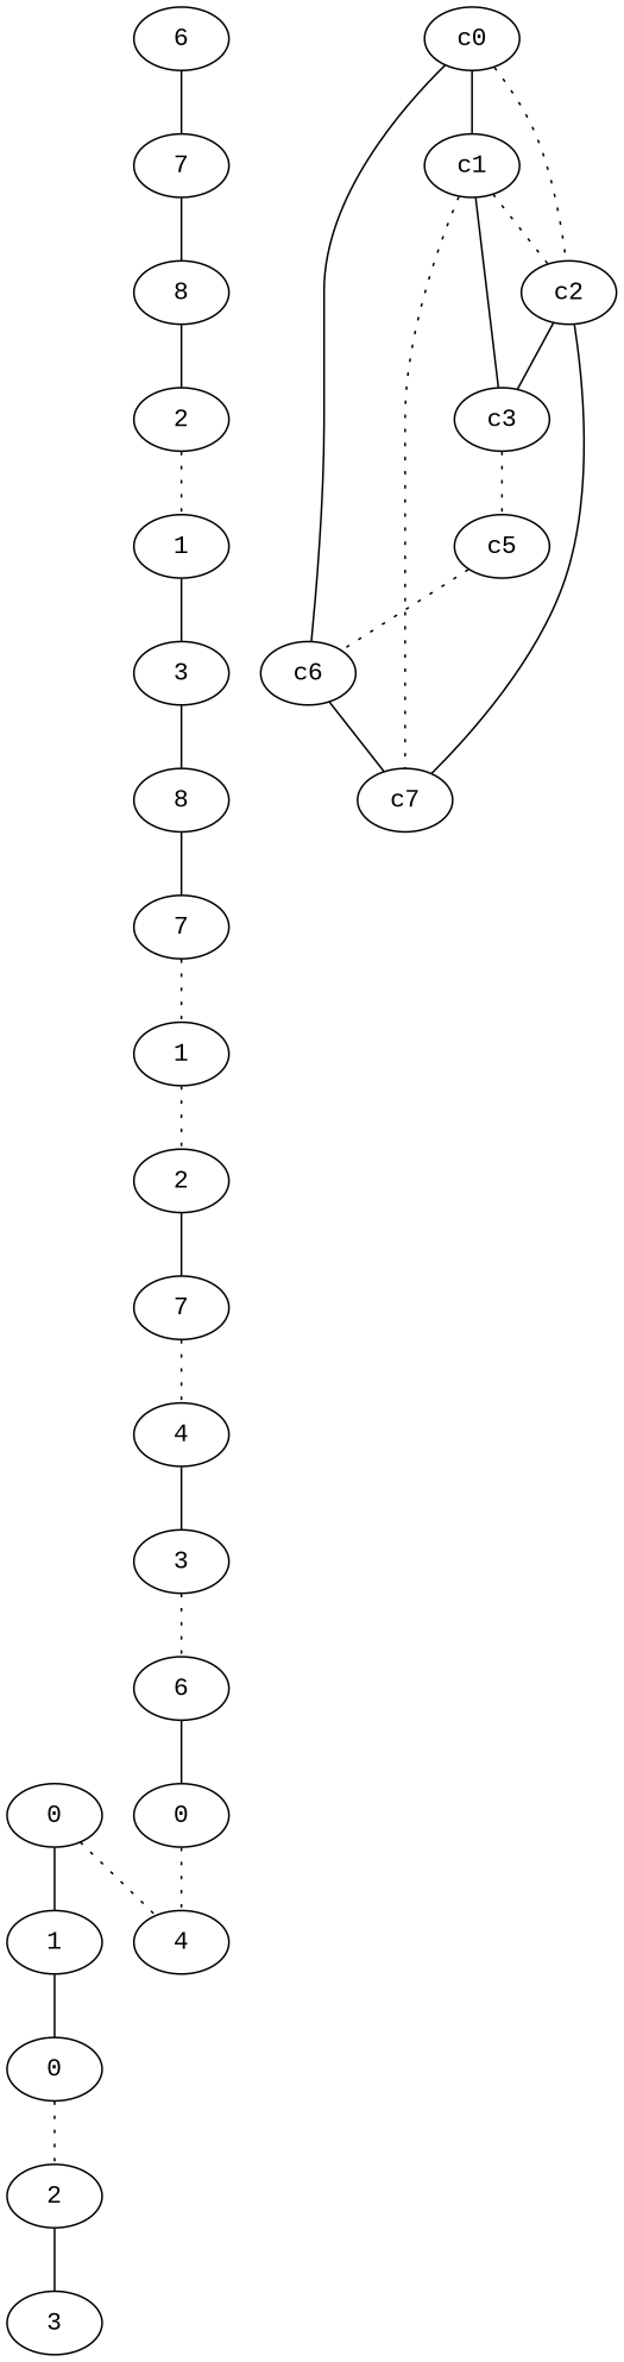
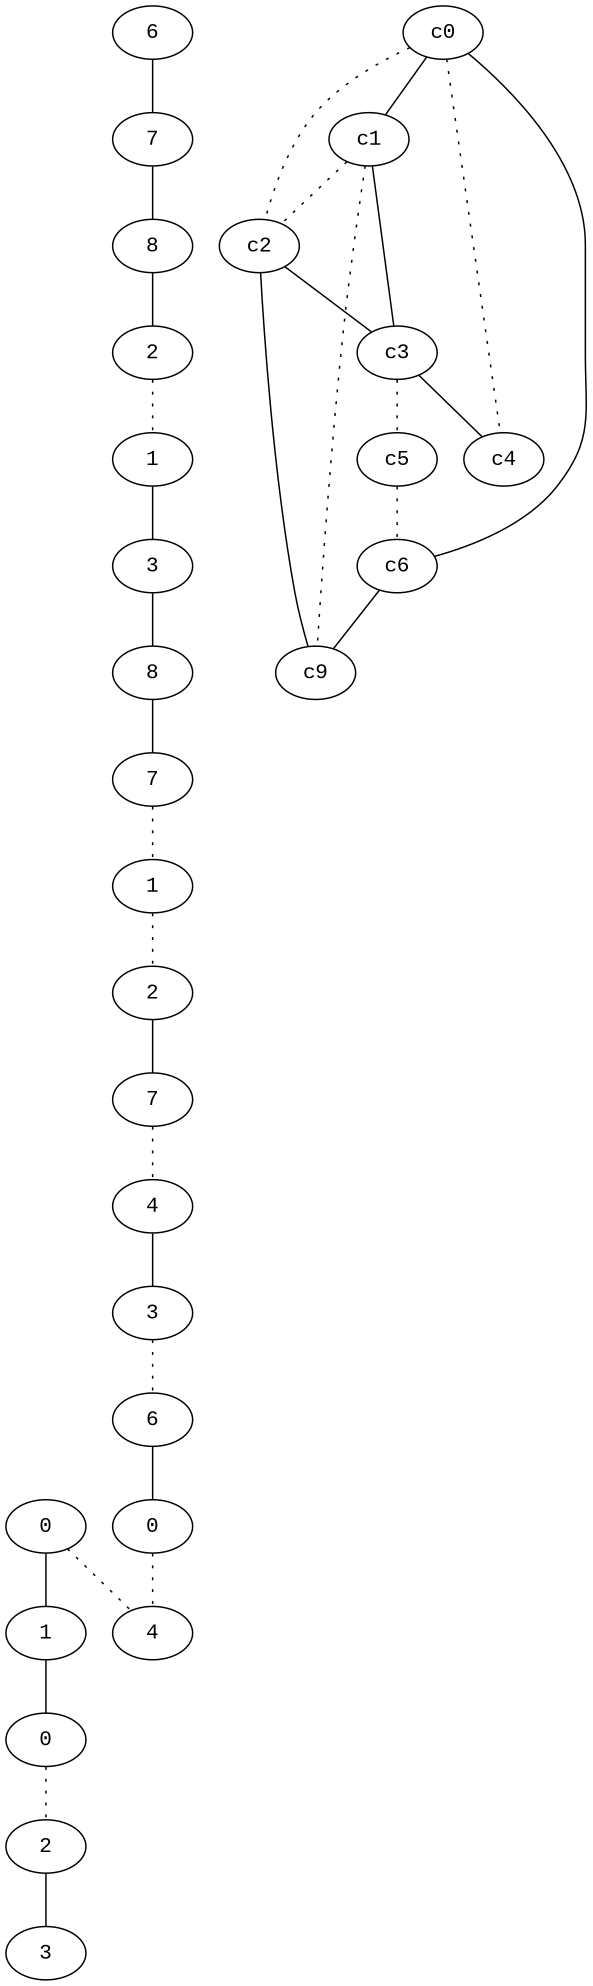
  graph {
    fontname="Liberation Mono"
    node [fontname="Liberation Mono"]
    edge [fontname="Liberation Mono"]
    n1 [label=0]
    n2 [label=1]
    n3 [label=4]
    n4 [label=0]
    n5 [label=2]
    n6 [label=3]
    n7 [label=6]
    n8 [label=7]
    n9 [label=8]
    n10 [label=2]
    n11 [label=1]
    n12 [label=3]
    n13 [label=8]
    n14 [label=7]
    n15 [label=1]
    n16 [label=2]
    n17 [label=7]
    n18 [label=4]
    n19 [label=3]
    n20 [label=6]
    n21 [label=0]
    c0
    c1
    c2
+   c4
    c6
    c3
-   c7
+   c7 [label=c9]
    c5
    n1 -- n2
    n1 -- n3 [style=dotted]
    n2 -- n4
    n4 -- n5 [style=dotted]
    n5 -- n6
    n7 -- n8
    n8 -- n9
    n9 -- n10
    n10 -- n11 [style=dotted]
    n11 -- n12
    n12 -- n13
    n13 -- n14
    n14 -- n15 [style=dotted]
    n15 -- n16 [style=dotted]
    n16 -- n17
    n17 -- n18 [style=dotted]
    n18 -- n19
    n19 -- n20 [style=dotted]
    n20 -- n21
    n21 -- n3 [style=dotted]
    c0 -- c1
    c0 -- c2 [style=dotted]
+   c0 -- c4 [style=dotted]
    c0 -- c6
    c1 -- c2 [style=dotted]
    c1 -- c3
    c1 -- c7 [style=dotted]
    c2 -- c3
    c2 -- c7
    c6 -- c7
+   c3 -- c4
    c3 -- c5 [style=dotted]
    c5 -- c6 [style=dotted]
  }
